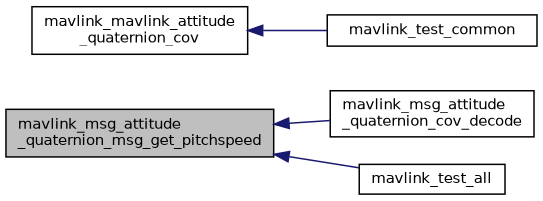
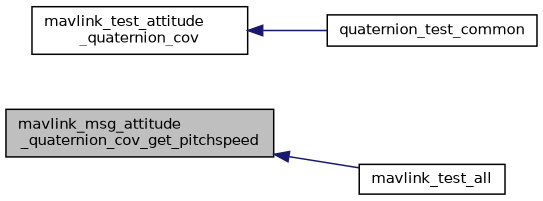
  digraph {
    rankdir=LR
    node [color=black fillcolor=white fontname=Helvetica fontsize=10 shape=record style=filled]
    edge [color=midnightblue dir=back fontname=Helvetica fontsize=10 labelfontname=Helvetica labelfontsize=10 style=solid]
-   n1 [fillcolor=grey75 fontcolor=black height=0.2 label="mavlink_msg_attitude\l_quaternion_msg_get_pitchspeed" width=0.4]
-   n2 [height=0.2 label="mavlink_msg_attitude\l_quaternion_cov_decode" width=0.4]
+   n1 [fillcolor=grey75 fontcolor=black height=0.2 label="mavlink_msg_attitude\l_quaternion_cov_get_pitchspeed" width=0.4]
    n3 [height=0.2 label=mavlink_test_all width=0.4]
-   n4 [height=0.2 label="mavlink_mavlink_attitude\l_quaternion_cov" width=0.4]
-   n5 [height=0.2 label=mavlink_test_common width=0.4]
-   n1 -> n2
+   n4 [height=0.2 label="mavlink_test_attitude\l_quaternion_cov" width=0.4]
+   n5 [height=0.2 label=quaternion_test_common width=0.4]
    n1 -> n3
    n4 -> n5
  }
